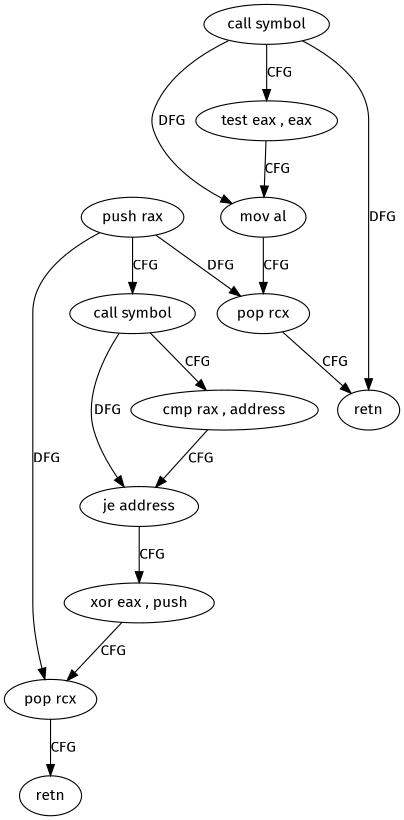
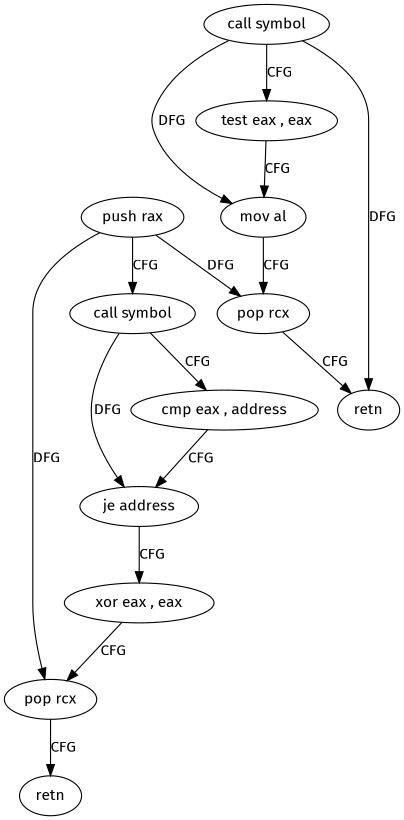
  digraph {
    fontname="Fira Sans"
    node [fontname="Fira Sans"]
    edge [fontname="Fira Sans"]
    n1 [label="push rax"]
    n2 [label="call symbol"]
    n3 [label="pop rcx"]
    n4 [label="pop rcx"]
-   n5 [label="cmp rax , address"]
+   n5 [label="cmp eax , address"]
    n6 [label="je address"]
    n7 [label=retn]
    n8 [label=retn]
-   n9 [label="xor eax , push"]
+   n9 [label="xor eax , eax"]
    n10 [label="call symbol"]
    n11 [label="test eax , eax"]
    n12 [label="mov al"]
    n1 -> n2 [label=CFG]
    n1 -> n3 [label=DFG]
    n1 -> n4 [label=DFG]
    n2 -> n5 [label=CFG]
    n2 -> n6 [label=DFG]
    n3 -> n7 [label=CFG]
    n4 -> n8 [label=CFG]
    n5 -> n6 [label=CFG]
    n6 -> n9 [label=CFG]
    n9 -> n3 [label=CFG]
    n10 -> n8 [label=DFG]
    n10 -> n11 [label=CFG]
    n10 -> n12 [label=DFG]
    n11 -> n12 [label=CFG]
    n12 -> n4 [label=CFG]
  }
